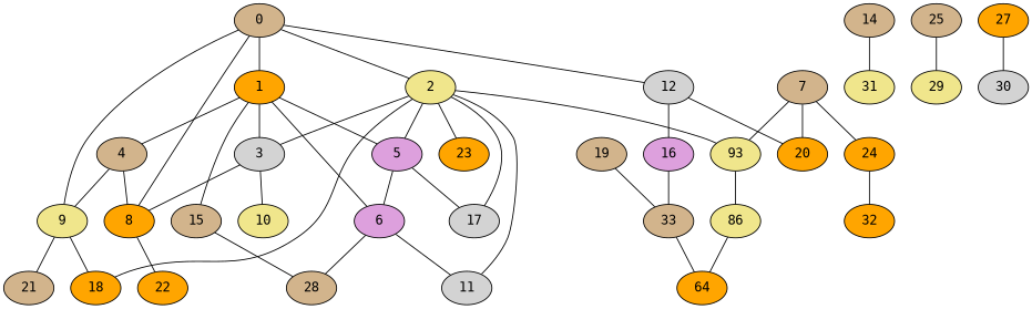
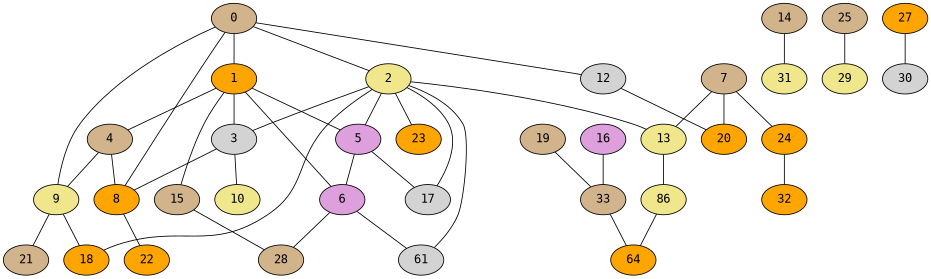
  graph {
    fontname="DejaVu Sans Mono"
    node [fillcolor=orange fontname="DejaVu Sans Mono" style=filled]
    edge [fontname="DejaVu Sans Mono"]
    1
    0 [fillcolor=tan]
    2 [fillcolor=khaki]
    8
    9 [fillcolor=khaki]
    12 [fillcolor=lightgrey]
    3 [fillcolor=lightgrey]
    4 [fillcolor=tan]
    5 [fillcolor=plum]
    6 [fillcolor=plum]
    15 [fillcolor=tan]
    17 [fillcolor=lightgrey]
-   11 [fillcolor=lightgrey]
-   13 [fillcolor=khaki label=93]
+   11 [fillcolor=lightgrey label=61]
+   13 [fillcolor=khaki]
    18
    23
    22
    21 [fillcolor=tan]
    20
    16 [fillcolor=plum]
    10 [fillcolor=khaki]
    28 [fillcolor=tan]
    n23 [fillcolor=khaki label=86]
    24
    32
    7 [fillcolor=tan]
    33 [fillcolor=tan]
    n28 [label=64]
    31 [fillcolor=khaki]
    14 [fillcolor=tan]
    19 [fillcolor=tan]
    29 [fillcolor=khaki]
    25 [fillcolor=tan]
    27
    30 [fillcolor=lightgrey]
    1 -- 3
    1 -- 4
    1 -- 5
    1 -- 6
    1 -- 15
    0 -- 1
    0 -- 2
    0 -- 8
    0 -- 9
    0 -- 12
    2 -- 3
    2 -- 5
    2 -- 17
    2 -- 11
    2 -- 13
    2 -- 18
    2 -- 23
    8 -- 22
    9 -- 18
    9 -- 21
    12 -- 20
-   12 -- 16
    3 -- 8
    3 -- 10
    4 -- 8
    4 -- 9
    5 -- 6
    5 -- 17
    6 -- 11
    6 -- 28
    15 -- 28
    13 -- n23
    16 -- 33
    n23 -- n28
    24 -- 32
    7 -- 13
    7 -- 20
    7 -- 24
    33 -- n28
    14 -- 31
    19 -- 33
    25 -- 29
    27 -- 30
  }
